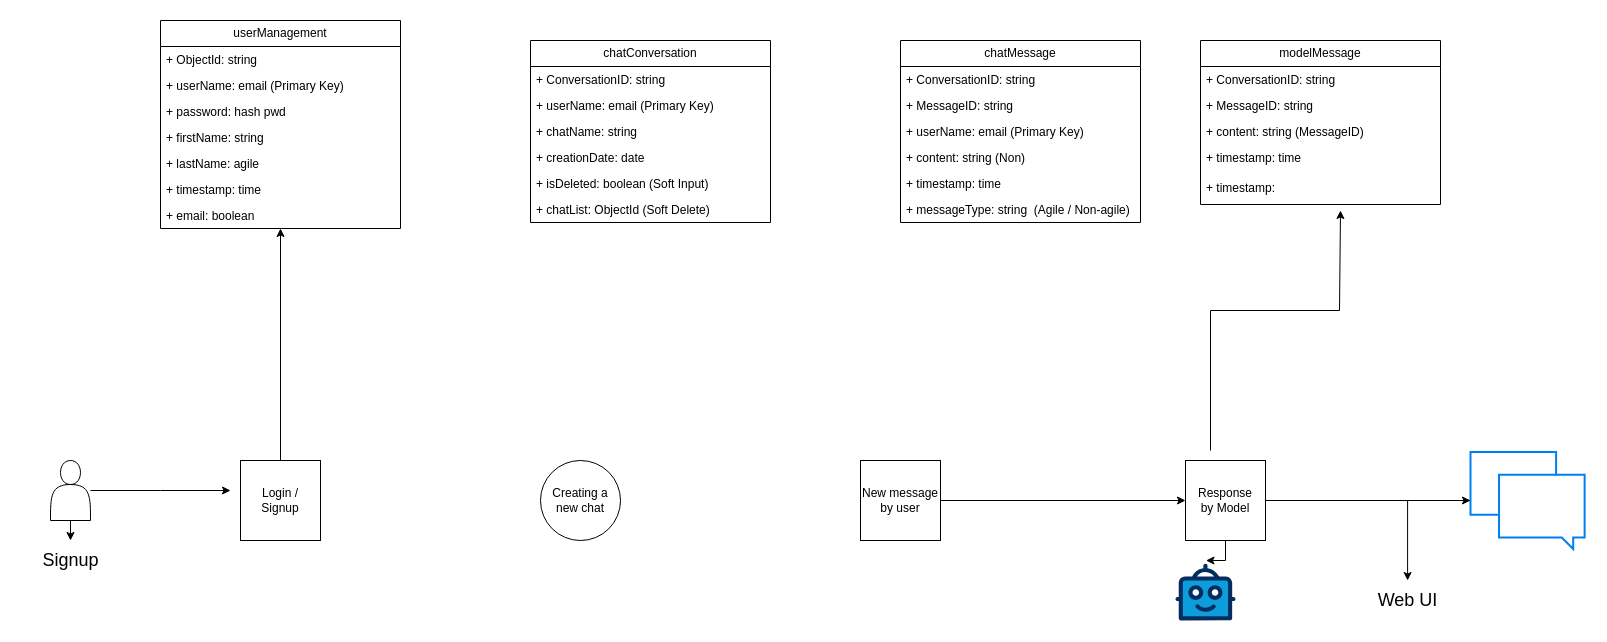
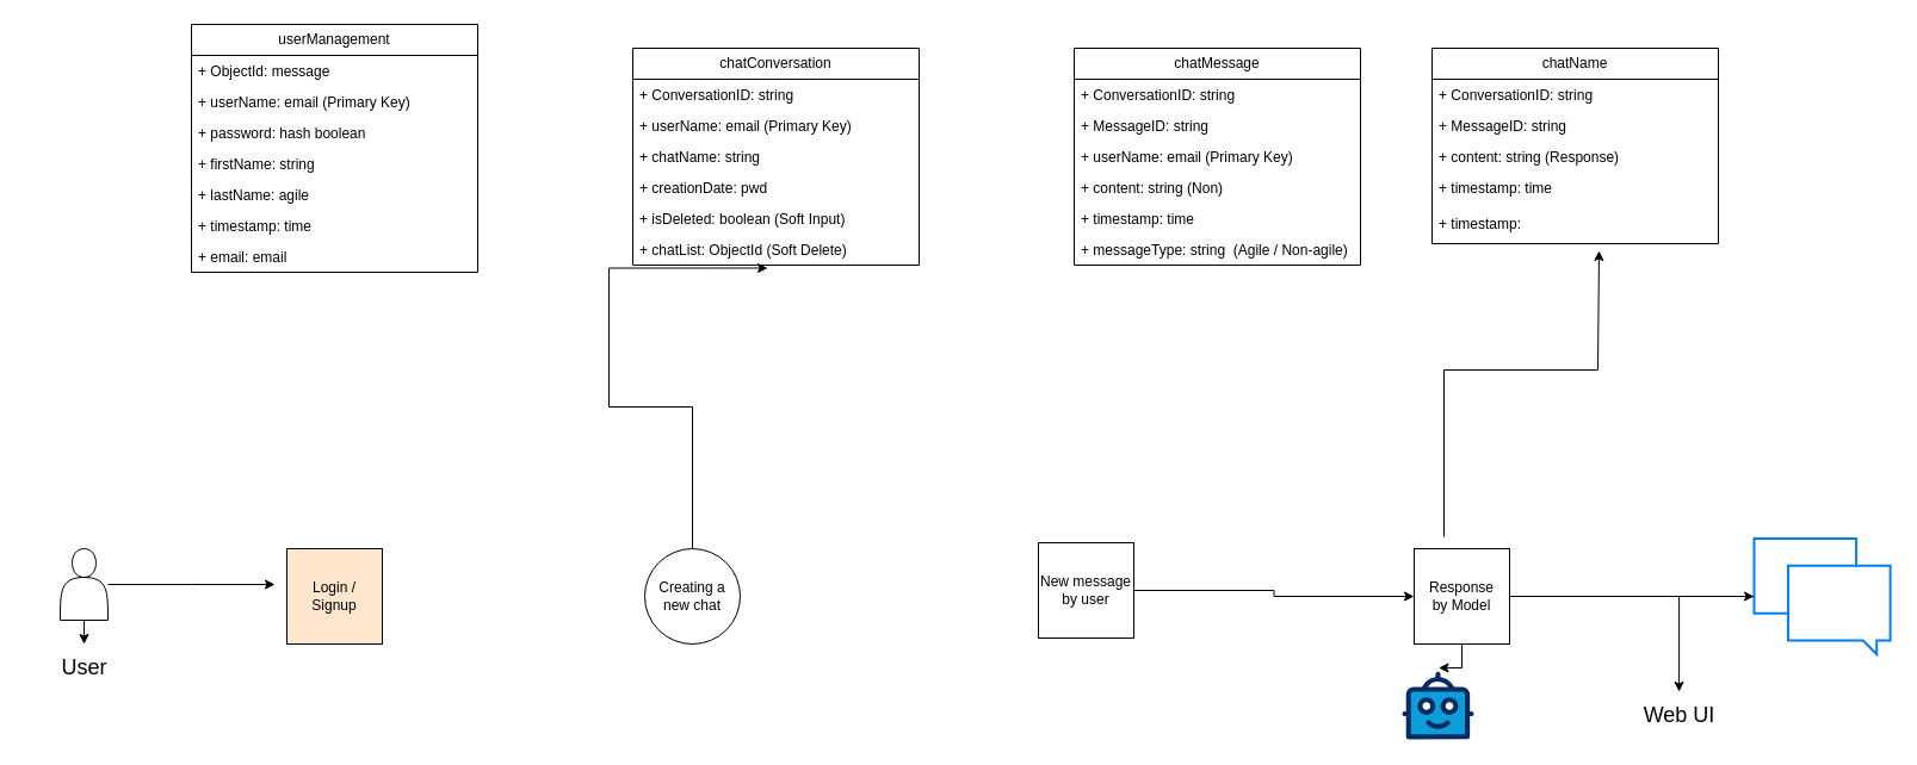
  <mxCell id="0" />
  <mxCell id="1" parent="0" />
  <mxCell id="2" value="userManagement" style="swimlane;fontStyle=0;childLayout=stackLayout;horizontal=1;startSize=26;fillColor=none;horizontalStack=0;resizeParent=1;resizeParentMax=0;resizeLast=0;collapsible=1;marginBottom=0;whiteSpace=wrap;html=1;swimlaneLine=1;" parent="1" vertex="1"><mxGeometry x="160" y="20" width="240" height="208" as="geometry"><mxRectangle x="270" y="-360" width="100" height="30" as="alternateBounds" /></mxGeometry></mxCell>
- <mxCell id="3" value="+ ObjectId: string" style="text;strokeColor=none;fillColor=none;align=left;verticalAlign=top;spacingLeft=4;spacingRight=4;overflow=hidden;rotatable=0;points=[[0,0.5],[1,0.5]];portConstraint=eastwest;whiteSpace=wrap;html=1;swimlaneLine=1;" parent="2" vertex="1"><mxGeometry y="26" width="240" height="26" as="geometry" /></mxCell>
+ <mxCell id="3" value="+ ObjectId: message" style="text;strokeColor=none;fillColor=none;align=left;verticalAlign=top;spacingLeft=4;spacingRight=4;overflow=hidden;rotatable=0;points=[[0,0.5],[1,0.5]];portConstraint=eastwest;whiteSpace=wrap;html=1;swimlaneLine=1;" parent="2" vertex="1"><mxGeometry y="26" width="240" height="26" as="geometry" /></mxCell>
  <mxCell id="4" value="+ userName: email&amp;nbsp;(Primary Key)" style="text;strokeColor=none;fillColor=none;align=left;verticalAlign=top;spacingLeft=4;spacingRight=4;overflow=hidden;rotatable=0;points=[[0,0.5],[1,0.5]];portConstraint=eastwest;whiteSpace=wrap;html=1;swimlaneLine=1;" parent="2" vertex="1"><mxGeometry y="52" width="240" height="26" as="geometry" /></mxCell>
- <mxCell id="5" value="+ password: hash pwd" style="text;strokeColor=none;fillColor=none;align=left;verticalAlign=top;spacingLeft=4;spacingRight=4;overflow=hidden;rotatable=0;points=[[0,0.5],[1,0.5]];portConstraint=eastwest;whiteSpace=wrap;html=1;swimlaneLine=1;" parent="2" vertex="1"><mxGeometry y="78" width="240" height="26" as="geometry" /></mxCell>
+ <mxCell id="5" value="+ password: hash boolean" style="text;strokeColor=none;fillColor=none;align=left;verticalAlign=top;spacingLeft=4;spacingRight=4;overflow=hidden;rotatable=0;points=[[0,0.5],[1,0.5]];portConstraint=eastwest;whiteSpace=wrap;html=1;swimlaneLine=1;" parent="2" vertex="1"><mxGeometry y="78" width="240" height="26" as="geometry" /></mxCell>
  <mxCell id="6" value="+ firstName: string" style="text;strokeColor=none;fillColor=none;align=left;verticalAlign=top;spacingLeft=4;spacingRight=4;overflow=hidden;rotatable=0;points=[[0,0.5],[1,0.5]];portConstraint=eastwest;whiteSpace=wrap;html=1;swimlaneLine=1;" parent="2" vertex="1"><mxGeometry y="104" width="240" height="26" as="geometry" /></mxCell>
  <mxCell id="7" value="+ lastName: agile" style="text;strokeColor=none;fillColor=none;align=left;verticalAlign=top;spacingLeft=4;spacingRight=4;overflow=hidden;rotatable=0;points=[[0,0.5],[1,0.5]];portConstraint=eastwest;whiteSpace=wrap;html=1;swimlaneLine=1;" parent="2" vertex="1"><mxGeometry y="130" width="240" height="26" as="geometry" /></mxCell>
  <mxCell id="8" value="+ timestamp: time" style="text;strokeColor=none;fillColor=none;align=left;verticalAlign=top;spacingLeft=4;spacingRight=4;overflow=hidden;rotatable=0;points=[[0,0.5],[1,0.5]];portConstraint=eastwest;whiteSpace=wrap;html=1;swimlaneLine=1;" vertex="1" parent="2"><mxGeometry y="156" width="240" height="26" as="geometry" /></mxCell>
- <mxCell id="9" value="+ email: boolean&amp;nbsp;" style="text;strokeColor=none;fillColor=none;align=left;verticalAlign=top;spacingLeft=4;spacingRight=4;overflow=hidden;rotatable=0;points=[[0,0.5],[1,0.5]];portConstraint=eastwest;whiteSpace=wrap;html=1;swimlaneLine=1;" vertex="1" parent="2"><mxGeometry y="182" width="240" height="26" as="geometry" /></mxCell>
+ <mxCell id="9" value="+ email: email&amp;nbsp;" style="text;strokeColor=none;fillColor=none;align=left;verticalAlign=top;spacingLeft=4;spacingRight=4;overflow=hidden;rotatable=0;points=[[0,0.5],[1,0.5]];portConstraint=eastwest;whiteSpace=wrap;html=1;swimlaneLine=1;" vertex="1" parent="2"><mxGeometry y="182" width="240" height="26" as="geometry" /></mxCell>
  <mxCell id="10" value="chatConversation" style="swimlane;fontStyle=0;childLayout=stackLayout;horizontal=1;startSize=26;fillColor=none;horizontalStack=0;resizeParent=1;resizeParentMax=0;resizeLast=0;collapsible=1;marginBottom=0;whiteSpace=wrap;html=1;swimlaneLine=1;" parent="1" vertex="1"><mxGeometry x="530" y="40" width="240" height="182" as="geometry"><mxRectangle x="270" y="-360" width="100" height="30" as="alternateBounds" /></mxGeometry></mxCell>
  <mxCell id="11" value="+&amp;nbsp;ConversationID: string" style="text;strokeColor=none;fillColor=none;align=left;verticalAlign=top;spacingLeft=4;spacingRight=4;overflow=hidden;rotatable=0;points=[[0,0.5],[1,0.5]];portConstraint=eastwest;whiteSpace=wrap;html=1;swimlaneLine=1;" parent="10" vertex="1"><mxGeometry y="26" width="240" height="26" as="geometry" /></mxCell>
  <mxCell id="12" value="+ userName: email&amp;nbsp;(Primary Key)" style="text;strokeColor=none;fillColor=none;align=left;verticalAlign=top;spacingLeft=4;spacingRight=4;overflow=hidden;rotatable=0;points=[[0,0.5],[1,0.5]];portConstraint=eastwest;whiteSpace=wrap;html=1;swimlaneLine=1;" parent="10" vertex="1"><mxGeometry y="52" width="240" height="26" as="geometry" /></mxCell>
  <mxCell id="13" value="+ chatName: string" style="text;strokeColor=none;fillColor=none;align=left;verticalAlign=top;spacingLeft=4;spacingRight=4;overflow=hidden;rotatable=0;points=[[0,0.5],[1,0.5]];portConstraint=eastwest;whiteSpace=wrap;html=1;swimlaneLine=1;" parent="10" vertex="1"><mxGeometry y="78" width="240" height="26" as="geometry" /></mxCell>
- <mxCell id="14" value="+ creationDate: date" style="text;strokeColor=none;fillColor=none;align=left;verticalAlign=top;spacingLeft=4;spacingRight=4;overflow=hidden;rotatable=0;points=[[0,0.5],[1,0.5]];portConstraint=eastwest;whiteSpace=wrap;html=1;swimlaneLine=1;" parent="10" vertex="1"><mxGeometry y="104" width="240" height="26" as="geometry" /></mxCell>
+ <mxCell id="14" value="+ creationDate: pwd" style="text;strokeColor=none;fillColor=none;align=left;verticalAlign=top;spacingLeft=4;spacingRight=4;overflow=hidden;rotatable=0;points=[[0,0.5],[1,0.5]];portConstraint=eastwest;whiteSpace=wrap;html=1;swimlaneLine=1;" parent="10" vertex="1"><mxGeometry y="104" width="240" height="26" as="geometry" /></mxCell>
  <mxCell id="15" value="+ isDeleted: boolean (Soft Input)" style="text;strokeColor=none;fillColor=none;align=left;verticalAlign=top;spacingLeft=4;spacingRight=4;overflow=hidden;rotatable=0;points=[[0,0.5],[1,0.5]];portConstraint=eastwest;whiteSpace=wrap;html=1;swimlaneLine=1;" parent="10" vertex="1"><mxGeometry y="130" width="240" height="26" as="geometry" /></mxCell>
  <mxCell id="16" value="+ chatList: ObjectId (Soft Delete)" style="text;strokeColor=none;fillColor=none;align=left;verticalAlign=top;spacingLeft=4;spacingRight=4;overflow=hidden;rotatable=0;points=[[0,0.5],[1,0.5]];portConstraint=eastwest;whiteSpace=wrap;html=1;swimlaneLine=1;" vertex="1" parent="10"><mxGeometry y="156" width="240" height="26" as="geometry" /></mxCell>
  <mxCell id="17" value="chatMessage" style="swimlane;fontStyle=0;childLayout=stackLayout;horizontal=1;startSize=26;fillColor=none;horizontalStack=0;resizeParent=1;resizeParentMax=0;resizeLast=0;collapsible=1;marginBottom=0;whiteSpace=wrap;html=1;swimlaneLine=1;" vertex="1" parent="1"><mxGeometry x="900" y="40" width="240" height="182" as="geometry"><mxRectangle x="270" y="-360" width="100" height="30" as="alternateBounds" /></mxGeometry></mxCell>
  <mxCell id="18" value="+ ConversationID: string" style="text;strokeColor=none;fillColor=none;align=left;verticalAlign=top;spacingLeft=4;spacingRight=4;overflow=hidden;rotatable=0;points=[[0,0.5],[1,0.5]];portConstraint=eastwest;whiteSpace=wrap;html=1;swimlaneLine=1;" vertex="1" parent="17"><mxGeometry y="26" width="240" height="26" as="geometry" /></mxCell>
  <mxCell id="19" value="+ MessageID: string" style="text;strokeColor=none;fillColor=none;align=left;verticalAlign=top;spacingLeft=4;spacingRight=4;overflow=hidden;rotatable=0;points=[[0,0.5],[1,0.5]];portConstraint=eastwest;whiteSpace=wrap;html=1;swimlaneLine=1;" vertex="1" parent="17"><mxGeometry y="52" width="240" height="26" as="geometry" /></mxCell>
  <mxCell id="20" value="+ userName: email&amp;nbsp;(Primary Key)" style="text;strokeColor=none;fillColor=none;align=left;verticalAlign=top;spacingLeft=4;spacingRight=4;overflow=hidden;rotatable=0;points=[[0,0.5],[1,0.5]];portConstraint=eastwest;whiteSpace=wrap;html=1;swimlaneLine=1;" vertex="1" parent="17"><mxGeometry y="78" width="240" height="26" as="geometry" /></mxCell>
  <mxCell id="21" value="+ content: string (Non)" style="text;strokeColor=none;fillColor=none;align=left;verticalAlign=top;spacingLeft=4;spacingRight=4;overflow=hidden;rotatable=0;points=[[0,0.5],[1,0.5]];portConstraint=eastwest;whiteSpace=wrap;html=1;swimlaneLine=1;" vertex="1" parent="17"><mxGeometry y="104" width="240" height="26" as="geometry" /></mxCell>
  <mxCell id="22" value="+ timestamp: time" style="text;strokeColor=none;fillColor=none;align=left;verticalAlign=top;spacingLeft=4;spacingRight=4;overflow=hidden;rotatable=0;points=[[0,0.5],[1,0.5]];portConstraint=eastwest;whiteSpace=wrap;html=1;swimlaneLine=1;" vertex="1" parent="17"><mxGeometry y="130" width="240" height="26" as="geometry" /></mxCell>
  <mxCell id="23" value="+ messageType: string&amp;nbsp; (Agile / Non-agile)" style="text;strokeColor=none;fillColor=none;align=left;verticalAlign=top;spacingLeft=4;spacingRight=4;overflow=hidden;rotatable=0;points=[[0,0.5],[1,0.5]];portConstraint=eastwest;whiteSpace=wrap;html=1;swimlaneLine=1;" vertex="1" parent="17"><mxGeometry y="156" width="240" height="26" as="geometry" /></mxCell>
- <mxCell id="24" value="modelMessage" style="swimlane;fontStyle=0;childLayout=stackLayout;horizontal=1;startSize=26;fillColor=none;horizontalStack=0;resizeParent=1;resizeParentMax=0;resizeLast=0;collapsible=1;marginBottom=0;whiteSpace=wrap;html=1;swimlaneLine=1;" vertex="1" parent="1"><mxGeometry x="1200" y="40" width="240" height="164" as="geometry"><mxRectangle x="270" y="-360" width="100" height="30" as="alternateBounds" /></mxGeometry></mxCell>
+ <mxCell id="24" value="chatName" style="swimlane;fontStyle=0;childLayout=stackLayout;horizontal=1;startSize=26;fillColor=none;horizontalStack=0;resizeParent=1;resizeParentMax=0;resizeLast=0;collapsible=1;marginBottom=0;whiteSpace=wrap;html=1;swimlaneLine=1;" vertex="1" parent="1"><mxGeometry x="1200" y="40" width="240" height="164" as="geometry"><mxRectangle x="270" y="-360" width="100" height="30" as="alternateBounds" /></mxGeometry></mxCell>
  <mxCell id="25" value="+ ConversationID: string" style="text;strokeColor=none;fillColor=none;align=left;verticalAlign=top;spacingLeft=4;spacingRight=4;overflow=hidden;rotatable=0;points=[[0,0.5],[1,0.5]];portConstraint=eastwest;whiteSpace=wrap;html=1;swimlaneLine=1;" vertex="1" parent="24"><mxGeometry y="26" width="240" height="26" as="geometry" /></mxCell>
  <mxCell id="26" value="+ MessageID: string" style="text;strokeColor=none;fillColor=none;align=left;verticalAlign=top;spacingLeft=4;spacingRight=4;overflow=hidden;rotatable=0;points=[[0,0.5],[1,0.5]];portConstraint=eastwest;whiteSpace=wrap;html=1;swimlaneLine=1;" vertex="1" parent="24"><mxGeometry y="52" width="240" height="26" as="geometry" /></mxCell>
- <mxCell id="27" value="+ content: string (MessageID)" style="text;strokeColor=none;fillColor=none;align=left;verticalAlign=top;spacingLeft=4;spacingRight=4;overflow=hidden;rotatable=0;points=[[0,0.5],[1,0.5]];portConstraint=eastwest;whiteSpace=wrap;html=1;swimlaneLine=1;" vertex="1" parent="24"><mxGeometry y="78" width="240" height="26" as="geometry" /></mxCell>
+ <mxCell id="27" value="+ content: string (Response)" style="text;strokeColor=none;fillColor=none;align=left;verticalAlign=top;spacingLeft=4;spacingRight=4;overflow=hidden;rotatable=0;points=[[0,0.5],[1,0.5]];portConstraint=eastwest;whiteSpace=wrap;html=1;swimlaneLine=1;" vertex="1" parent="24"><mxGeometry y="78" width="240" height="26" as="geometry" /></mxCell>
  <mxCell id="28" value="+ timestamp: time" style="text;strokeColor=none;fillColor=none;align=left;verticalAlign=top;spacingLeft=4;spacingRight=4;overflow=hidden;rotatable=0;points=[[0,0.5],[1,0.5]];portConstraint=eastwest;whiteSpace=wrap;html=1;swimlaneLine=1;" vertex="1" parent="24"><mxGeometry y="104" width="240" height="30" as="geometry" /></mxCell>
  <mxCell id="29" style="edgeStyle=orthogonalEdgeStyle;rounded=0;orthogonalLoop=1;jettySize=auto;html=1;elbow=vertical;swimlaneLine=1;" edge="1" parent="24"><mxGeometry relative="1" as="geometry"><mxPoint x="140" y="170" as="targetPoint" /><mxPoint x="10" y="410" as="sourcePoint" /><Array as="points"><mxPoint x="10" y="270" /><mxPoint x="139" y="270" /></Array></mxGeometry></mxCell>
  <mxCell id="30" value="+ timestamp:&amp;nbsp;" style="text;strokeColor=none;fillColor=none;align=left;verticalAlign=top;spacingLeft=4;spacingRight=4;overflow=hidden;rotatable=0;points=[[0,0.5],[1,0.5]];portConstraint=eastwest;whiteSpace=wrap;html=1;swimlaneLine=1;" vertex="1" parent="24"><mxGeometry y="134" width="240" height="30" as="geometry" /></mxCell>
  <mxCell id="31" value="" style="edgeStyle=orthogonalEdgeStyle;rounded=0;orthogonalLoop=1;jettySize=auto;html=1;elbow=vertical;swimlaneLine=1;" edge="1" parent="1" source="33"><mxGeometry relative="1" as="geometry"><mxPoint x="70" y="540" as="targetPoint" /></mxGeometry></mxCell>
  <mxCell id="32" style="edgeStyle=orthogonalEdgeStyle;rounded=0;orthogonalLoop=1;jettySize=auto;html=1;elbow=vertical;swimlaneLine=1;" edge="1" parent="1" source="33"><mxGeometry relative="1" as="geometry"><mxPoint x="230" y="490" as="targetPoint" /></mxGeometry></mxCell>
  <mxCell id="33" value="" style="shape=actor;whiteSpace=wrap;html=1;swimlaneLine=1;" vertex="1" parent="1"><mxGeometry x="50" y="460" width="40" height="60" as="geometry" /></mxCell>
- <mxCell id="34" value="Signup" style="text;strokeColor=none;fillColor=none;html=1;fontSize=18;fontStyle=0;verticalAlign=middle;align=center;swimlaneLine=1;" vertex="1" parent="1"><mxGeometry x="20" y="540" width="100" height="40" as="geometry" /></mxCell>
+ <mxCell id="34" value="User" style="text;strokeColor=none;fillColor=none;html=1;fontSize=18;fontStyle=0;verticalAlign=middle;align=center;swimlaneLine=1;" vertex="1" parent="1"><mxGeometry x="20" y="540" width="100" height="40" as="geometry" /></mxCell>
  <mxCell id="35" value="" style="edgeStyle=orthogonalEdgeStyle;rounded=0;orthogonalLoop=1;jettySize=auto;html=1;elbow=vertical;swimlaneLine=1;" edge="1" parent="1" source="36" target="45"><mxGeometry relative="1" as="geometry" /></mxCell>
  <mxCell id="36" value="" style="html=1;verticalLabelPosition=bottom;align=center;labelBackgroundColor=#ffffff;verticalAlign=top;strokeWidth=2;strokeColor=#0080F0;shadow=0;dashed=0;shape=mxgraph.ios7.icons.messages;swimlaneLine=1;" vertex="1" parent="1"><mxGeometry x="1470" y="451.5" width="114.12" height="97" as="geometry" /></mxCell>
- <mxCell id="37" style="edgeStyle=orthogonalEdgeStyle;rounded=0;orthogonalLoop=1;jettySize=auto;html=1;elbow=vertical;entryX=0.5;entryY=1;entryDx=0;entryDy=0;swimlaneLine=1;" edge="1" parent="1" source="38" target="2"><mxGeometry relative="1" as="geometry"><mxPoint x="330" y="270" as="targetPoint" /></mxGeometry></mxCell>
- <mxCell id="38" value="Login / &lt;br&gt;Signup" style="whiteSpace=wrap;html=1;aspect=fixed;swimlaneLine=1;" vertex="1" parent="1"><mxGeometry x="240" y="460" width="80" height="80" as="geometry" /></mxCell>
+ <mxCell id="38" value="Login / &lt;br&gt;Signup" style="whiteSpace=wrap;html=1;aspect=fixed;swimlaneLine=1;fillColor=#ffe6cc;" vertex="1" parent="1"><mxGeometry x="240" y="460" width="80" height="80" as="geometry" /></mxCell>
+ <mxCell id="39" style="edgeStyle=orthogonalEdgeStyle;rounded=0;orthogonalLoop=1;jettySize=auto;html=1;elbow=vertical;entryX=0.471;entryY=1.095;entryDx=0;entryDy=0;entryPerimeter=0;swimlaneLine=1;" edge="1" parent="1" source="40" target="16"><mxGeometry relative="1" as="geometry"><mxPoint x="630" y="240" as="targetPoint" /></mxGeometry></mxCell>
  <mxCell id="40" value="Creating a new chat" style="ellipse;whiteSpace=wrap;html=1;aspect=fixed;swimlaneLine=1;" vertex="1" parent="1"><mxGeometry x="540" y="460" width="80" height="80" as="geometry" /></mxCell>
  <mxCell id="41" style="edgeStyle=orthogonalEdgeStyle;rounded=0;orthogonalLoop=1;jettySize=auto;html=1;entryX=0;entryY=0.5;entryDx=0;entryDy=0;elbow=vertical;swimlaneLine=1;" edge="1" parent="1" source="42" target="44"><mxGeometry relative="1" as="geometry" /></mxCell>
- <mxCell id="42" value="New message&lt;br&gt;by user" style="whiteSpace=wrap;html=1;aspect=fixed;swimlaneLine=1;" vertex="1" parent="1"><mxGeometry x="860" y="460" width="80" height="80" as="geometry" /></mxCell>
+ <mxCell id="42" value="New message&lt;br&gt;by user" style="whiteSpace=wrap;html=1;aspect=fixed;swimlaneLine=1;" vertex="1" parent="1"><mxGeometry x="870" y="455" width="80" height="80" as="geometry" /></mxCell>
  <mxCell id="43" style="edgeStyle=orthogonalEdgeStyle;rounded=0;hachureGap=4;orthogonalLoop=1;jettySize=auto;html=1;fontFamily=Architects Daughter;fontSource=https%3A%2F%2Ffonts.googleapis.com%2Fcss%3Ffamily%3DArchitects%2BDaughter;fontSize=16;" edge="1" parent="1" source="44"><mxGeometry relative="1" as="geometry"><mxPoint x="1205" y="560" as="targetPoint" /></mxGeometry></mxCell>
  <mxCell id="44" value="Response&lt;br&gt;by Model" style="whiteSpace=wrap;html=1;aspect=fixed;swimlaneLine=1;" vertex="1" parent="1"><mxGeometry x="1185" y="460" width="80" height="80" as="geometry" /></mxCell>
  <mxCell id="45" value="Web UI" style="text;strokeColor=none;fillColor=none;html=1;fontSize=18;fontStyle=0;verticalAlign=middle;align=center;swimlaneLine=1;" vertex="1" parent="1"><mxGeometry x="1357.06" y="580" width="100" height="40" as="geometry" /></mxCell>
  <mxCell id="46" style="edgeStyle=orthogonalEdgeStyle;rounded=0;orthogonalLoop=1;jettySize=auto;html=1;entryX=0;entryY=0.5;entryDx=0;entryDy=0;entryPerimeter=0;elbow=vertical;swimlaneLine=1;" edge="1" parent="1" source="44" target="36"><mxGeometry relative="1" as="geometry" /></mxCell>
  <mxCell id="47" value="" style="verticalLabelPosition=bottom;aspect=fixed;html=1;shape=mxgraph.salesforce.bots;fillColor=#f5f5f5;strokeColor=#666666;fontColor=#333333;swimlaneLine=1;" vertex="1" parent="1"><mxGeometry x="1175" y="563" width="60" height="57" as="geometry" /></mxCell>
